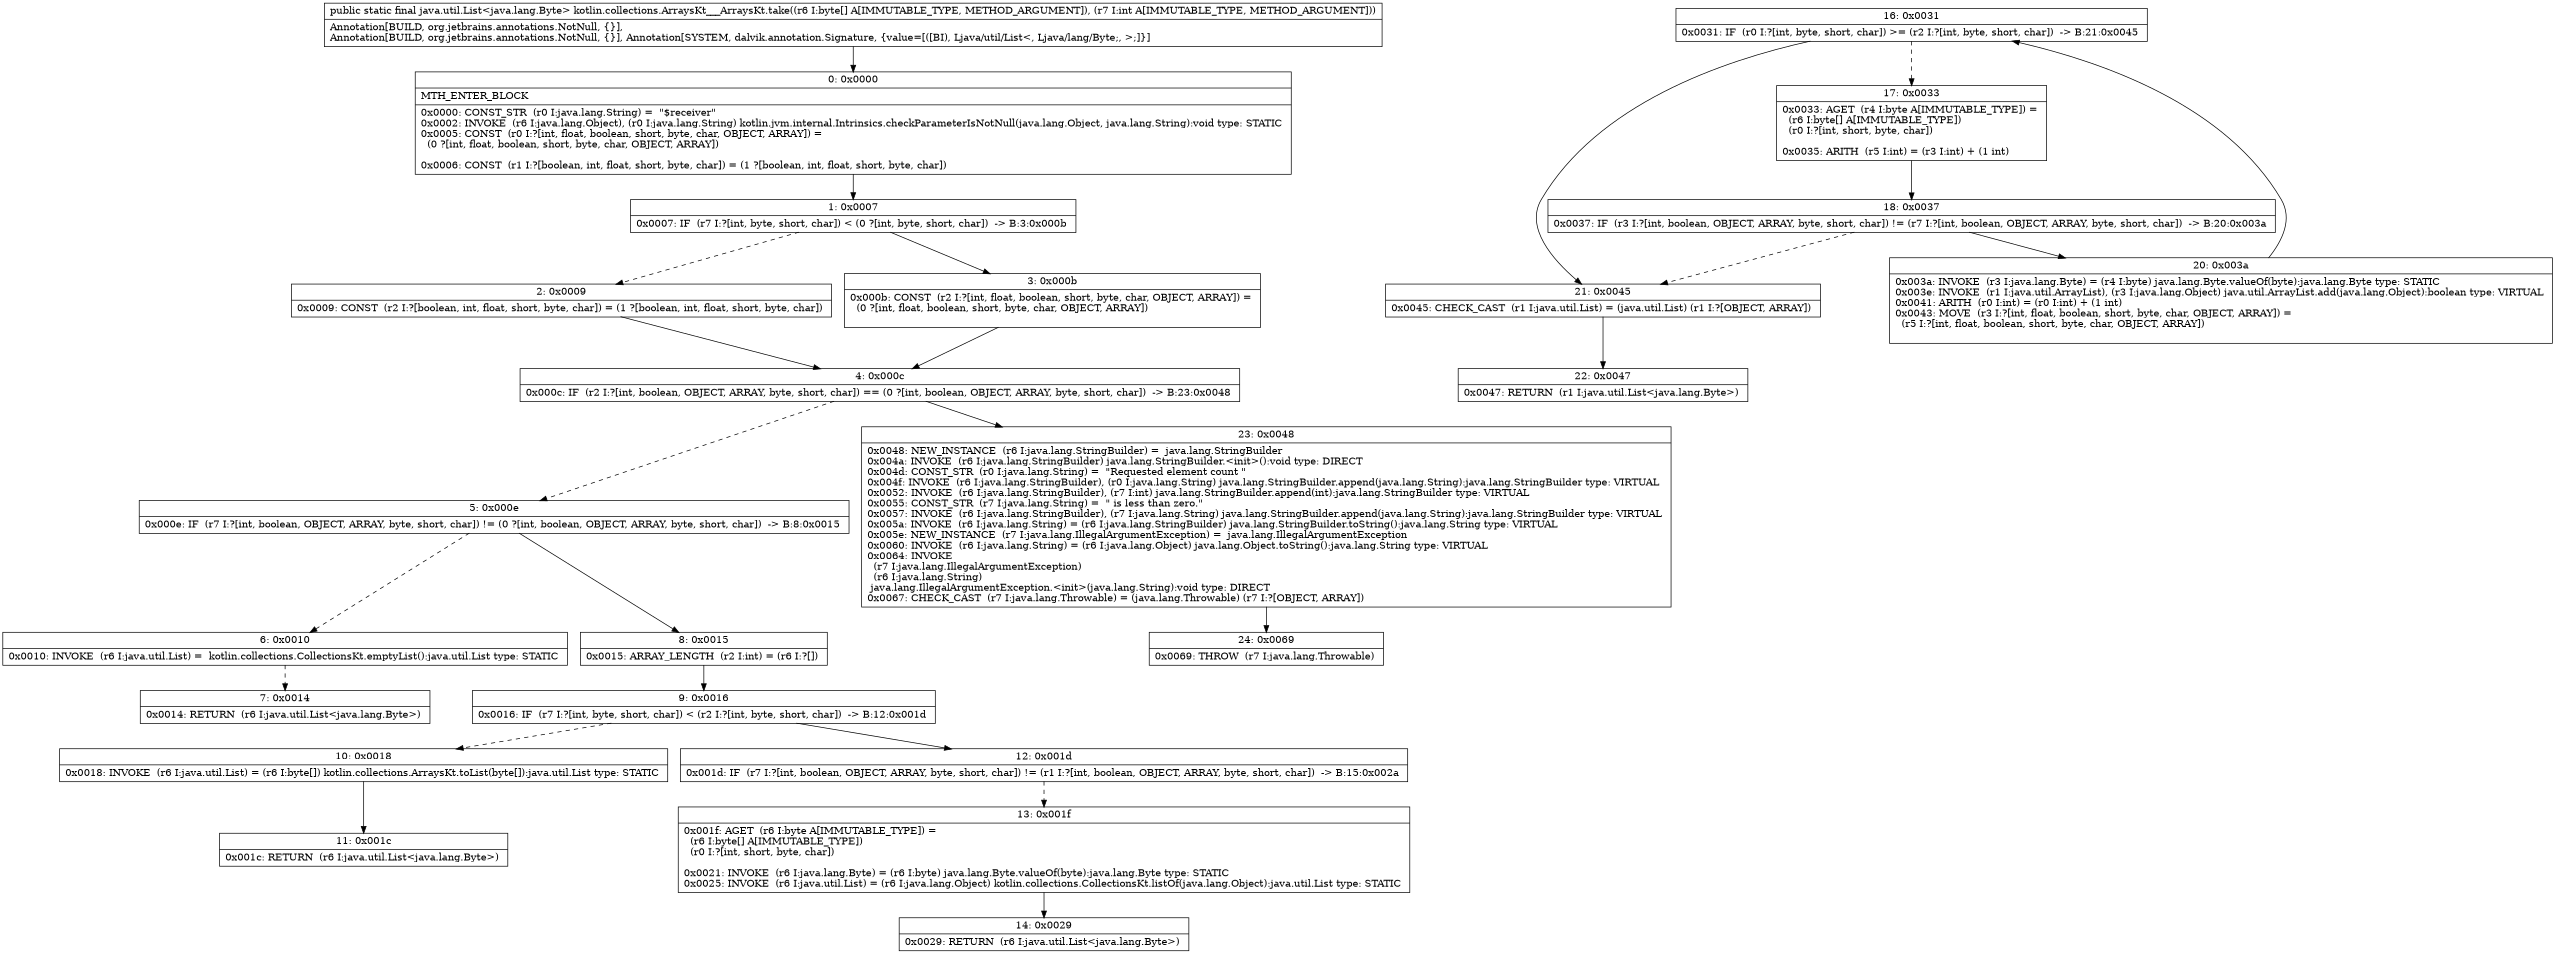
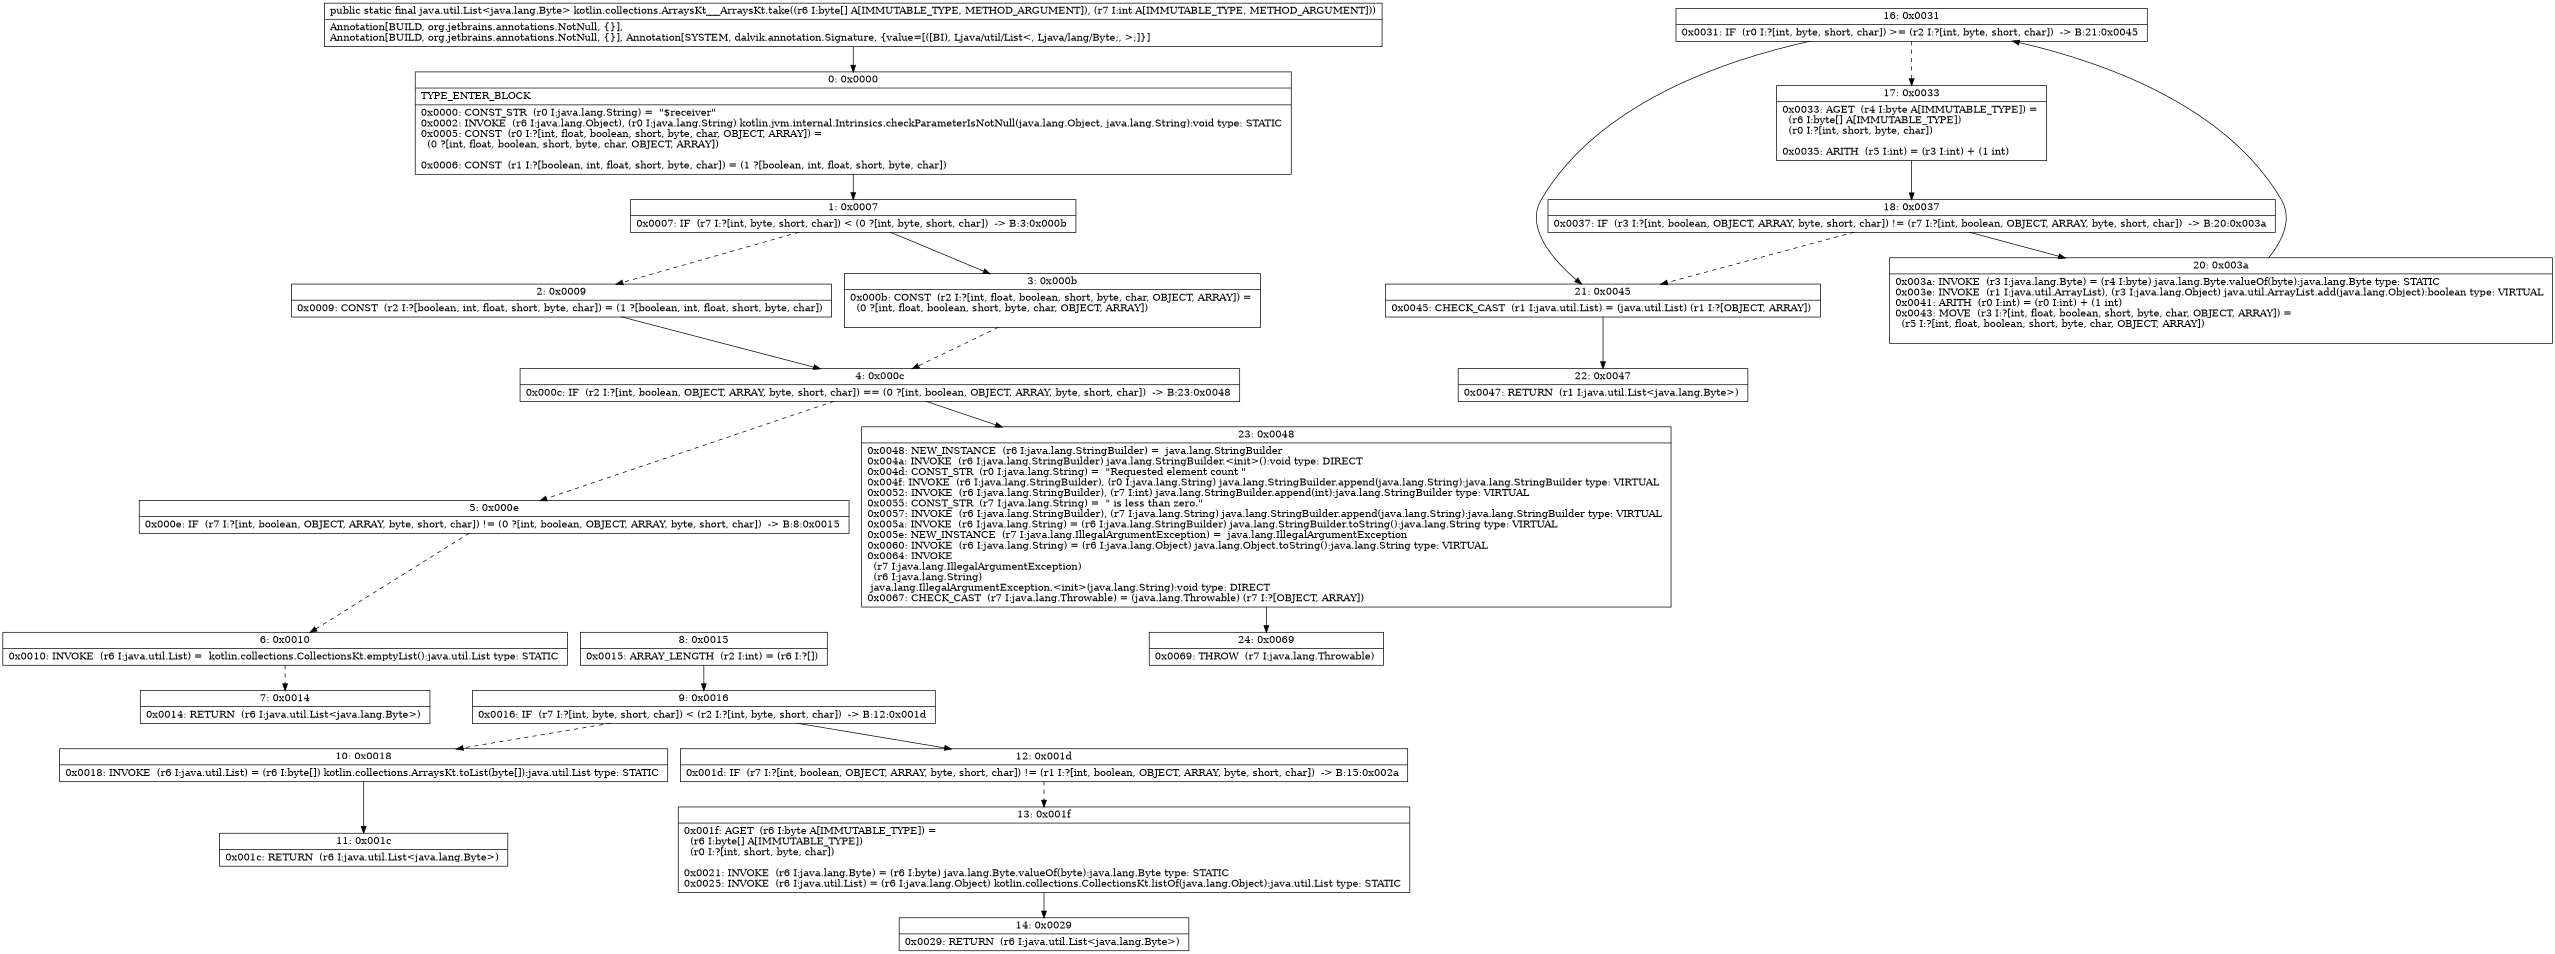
  digraph {
    node [shape=record]
-   n1 [label="{0\:\ 0x0000|MTH_ENTER_BLOCK\l|0x0000: CONST_STR  (r0 I:java.lang.String) =  \"$receiver\" \l0x0002: INVOKE  (r6 I:java.lang.Object), (r0 I:java.lang.String) kotlin.jvm.internal.Intrinsics.checkParameterIsNotNull(java.lang.Object, java.lang.String):void type: STATIC \l0x0005: CONST  (r0 I:?[int, float, boolean, short, byte, char, OBJECT, ARRAY]) = \l  (0 ?[int, float, boolean, short, byte, char, OBJECT, ARRAY])\l \l0x0006: CONST  (r1 I:?[boolean, int, float, short, byte, char]) = (1 ?[boolean, int, float, short, byte, char]) \l}"]
+   n1 [label="{0\:\ 0x0000|TYPE_ENTER_BLOCK\l|0x0000: CONST_STR  (r0 I:java.lang.String) =  \"$receiver\" \l0x0002: INVOKE  (r6 I:java.lang.Object), (r0 I:java.lang.String) kotlin.jvm.internal.Intrinsics.checkParameterIsNotNull(java.lang.Object, java.lang.String):void type: STATIC \l0x0005: CONST  (r0 I:?[int, float, boolean, short, byte, char, OBJECT, ARRAY]) = \l  (0 ?[int, float, boolean, short, byte, char, OBJECT, ARRAY])\l \l0x0006: CONST  (r1 I:?[boolean, int, float, short, byte, char]) = (1 ?[boolean, int, float, short, byte, char]) \l}"]
    n2 [label="{1\:\ 0x0007|0x0007: IF  (r7 I:?[int, byte, short, char]) \< (0 ?[int, byte, short, char])  \-\> B:3:0x000b \l}"]
    n3 [label="{2\:\ 0x0009|0x0009: CONST  (r2 I:?[boolean, int, float, short, byte, char]) = (1 ?[boolean, int, float, short, byte, char]) \l}"]
    n4 [label="{3\:\ 0x000b|0x000b: CONST  (r2 I:?[int, float, boolean, short, byte, char, OBJECT, ARRAY]) = \l  (0 ?[int, float, boolean, short, byte, char, OBJECT, ARRAY])\l \l}"]
    n5 [label="{4\:\ 0x000c|0x000c: IF  (r2 I:?[int, boolean, OBJECT, ARRAY, byte, short, char]) == (0 ?[int, boolean, OBJECT, ARRAY, byte, short, char])  \-\> B:23:0x0048 \l}"]
    n6 [label="{5\:\ 0x000e|0x000e: IF  (r7 I:?[int, boolean, OBJECT, ARRAY, byte, short, char]) != (0 ?[int, boolean, OBJECT, ARRAY, byte, short, char])  \-\> B:8:0x0015 \l}"]
    n7 [label="{23\:\ 0x0048|0x0048: NEW_INSTANCE  (r6 I:java.lang.StringBuilder) =  java.lang.StringBuilder \l0x004a: INVOKE  (r6 I:java.lang.StringBuilder) java.lang.StringBuilder.\<init\>():void type: DIRECT \l0x004d: CONST_STR  (r0 I:java.lang.String) =  \"Requested element count \" \l0x004f: INVOKE  (r6 I:java.lang.StringBuilder), (r0 I:java.lang.String) java.lang.StringBuilder.append(java.lang.String):java.lang.StringBuilder type: VIRTUAL \l0x0052: INVOKE  (r6 I:java.lang.StringBuilder), (r7 I:int) java.lang.StringBuilder.append(int):java.lang.StringBuilder type: VIRTUAL \l0x0055: CONST_STR  (r7 I:java.lang.String) =  \" is less than zero.\" \l0x0057: INVOKE  (r6 I:java.lang.StringBuilder), (r7 I:java.lang.String) java.lang.StringBuilder.append(java.lang.String):java.lang.StringBuilder type: VIRTUAL \l0x005a: INVOKE  (r6 I:java.lang.String) = (r6 I:java.lang.StringBuilder) java.lang.StringBuilder.toString():java.lang.String type: VIRTUAL \l0x005e: NEW_INSTANCE  (r7 I:java.lang.IllegalArgumentException) =  java.lang.IllegalArgumentException \l0x0060: INVOKE  (r6 I:java.lang.String) = (r6 I:java.lang.Object) java.lang.Object.toString():java.lang.String type: VIRTUAL \l0x0064: INVOKE  \l  (r7 I:java.lang.IllegalArgumentException)\l  (r6 I:java.lang.String)\l java.lang.IllegalArgumentException.\<init\>(java.lang.String):void type: DIRECT \l0x0067: CHECK_CAST  (r7 I:java.lang.Throwable) = (java.lang.Throwable) (r7 I:?[OBJECT, ARRAY]) \l}"]
    n8 [label="{6\:\ 0x0010|0x0010: INVOKE  (r6 I:java.util.List) =  kotlin.collections.CollectionsKt.emptyList():java.util.List type: STATIC \l}"]
    n9 [label="{8\:\ 0x0015|0x0015: ARRAY_LENGTH  (r2 I:int) = (r6 I:?[]) \l}"]
    n10 [label="{24\:\ 0x0069|0x0069: THROW  (r7 I:java.lang.Throwable) \l}"]
    n11 [label="{7\:\ 0x0014|0x0014: RETURN  (r6 I:java.util.List\<java.lang.Byte\>) \l}"]
    n12 [label="{9\:\ 0x0016|0x0016: IF  (r7 I:?[int, byte, short, char]) \< (r2 I:?[int, byte, short, char])  \-\> B:12:0x001d \l}"]
    n13 [label="{10\:\ 0x0018|0x0018: INVOKE  (r6 I:java.util.List) = (r6 I:byte[]) kotlin.collections.ArraysKt.toList(byte[]):java.util.List type: STATIC \l}"]
    n14 [label="{12\:\ 0x001d|0x001d: IF  (r7 I:?[int, boolean, OBJECT, ARRAY, byte, short, char]) != (r1 I:?[int, boolean, OBJECT, ARRAY, byte, short, char])  \-\> B:15:0x002a \l}"]
    n15 [label="{11\:\ 0x001c|0x001c: RETURN  (r6 I:java.util.List\<java.lang.Byte\>) \l}"]
    n16 [label="{13\:\ 0x001f|0x001f: AGET  (r6 I:byte A[IMMUTABLE_TYPE]) = \l  (r6 I:byte[] A[IMMUTABLE_TYPE])\l  (r0 I:?[int, short, byte, char])\l \l0x0021: INVOKE  (r6 I:java.lang.Byte) = (r6 I:byte) java.lang.Byte.valueOf(byte):java.lang.Byte type: STATIC \l0x0025: INVOKE  (r6 I:java.util.List) = (r6 I:java.lang.Object) kotlin.collections.CollectionsKt.listOf(java.lang.Object):java.util.List type: STATIC \l}"]
    n17 [label="{14\:\ 0x0029|0x0029: RETURN  (r6 I:java.util.List\<java.lang.Byte\>) \l}"]
    n18 [label="{16\:\ 0x0031|0x0031: IF  (r0 I:?[int, byte, short, char]) \>= (r2 I:?[int, byte, short, char])  \-\> B:21:0x0045 \l}"]
    n19 [label="{17\:\ 0x0033|0x0033: AGET  (r4 I:byte A[IMMUTABLE_TYPE]) = \l  (r6 I:byte[] A[IMMUTABLE_TYPE])\l  (r0 I:?[int, short, byte, char])\l \l0x0035: ARITH  (r5 I:int) = (r3 I:int) + (1 int) \l}"]
    n20 [label="{21\:\ 0x0045|0x0045: CHECK_CAST  (r1 I:java.util.List) = (java.util.List) (r1 I:?[OBJECT, ARRAY]) \l}"]
    n21 [label="{18\:\ 0x0037|0x0037: IF  (r3 I:?[int, boolean, OBJECT, ARRAY, byte, short, char]) != (r7 I:?[int, boolean, OBJECT, ARRAY, byte, short, char])  \-\> B:20:0x003a \l}"]
    n22 [label="{22\:\ 0x0047|0x0047: RETURN  (r1 I:java.util.List\<java.lang.Byte\>) \l}"]
    n23 [label="{20\:\ 0x003a|0x003a: INVOKE  (r3 I:java.lang.Byte) = (r4 I:byte) java.lang.Byte.valueOf(byte):java.lang.Byte type: STATIC \l0x003e: INVOKE  (r1 I:java.util.ArrayList), (r3 I:java.lang.Object) java.util.ArrayList.add(java.lang.Object):boolean type: VIRTUAL \l0x0041: ARITH  (r0 I:int) = (r0 I:int) + (1 int) \l0x0043: MOVE  (r3 I:?[int, float, boolean, short, byte, char, OBJECT, ARRAY]) = \l  (r5 I:?[int, float, boolean, short, byte, char, OBJECT, ARRAY])\l \l}"]
    n24 [label="{public static final java.util.List\<java.lang.Byte\> kotlin.collections.ArraysKt___ArraysKt.take((r6 I:byte[] A[IMMUTABLE_TYPE, METHOD_ARGUMENT]), (r7 I:int A[IMMUTABLE_TYPE, METHOD_ARGUMENT]))  | Annotation[BUILD, org.jetbrains.annotations.NotNull, \{\}], \lAnnotation[BUILD, org.jetbrains.annotations.NotNull, \{\}], Annotation[SYSTEM, dalvik.annotation.Signature, \{value=[([BI), Ljava\/util\/List\<, Ljava\/lang\/Byte;, \>;]\}]\l}"]
    n1 -> n2
    n2 -> n3 [style=dashed]
    n2 -> n4
    n3 -> n5
-   n4 -> n5
+   n4 -> n5 [style=dashed]
    n5 -> n6 [style=dashed]
    n5 -> n7
    n6 -> n8 [style=dashed]
-   n6 -> n9
    n7 -> n10
    n8 -> n11 [style=dashed]
    n9 -> n12
    n12 -> n13 [style=dashed]
    n12 -> n14
    n13 -> n15
    n14 -> n16 [style=dashed]
    n16 -> n17
    n18 -> n19 [style=dashed]
    n18 -> n20
    n19 -> n21
    n20 -> n22
    n21 -> n20 [style=dashed]
    n21 -> n23
    n23 -> n18
    n24 -> n1
  }
